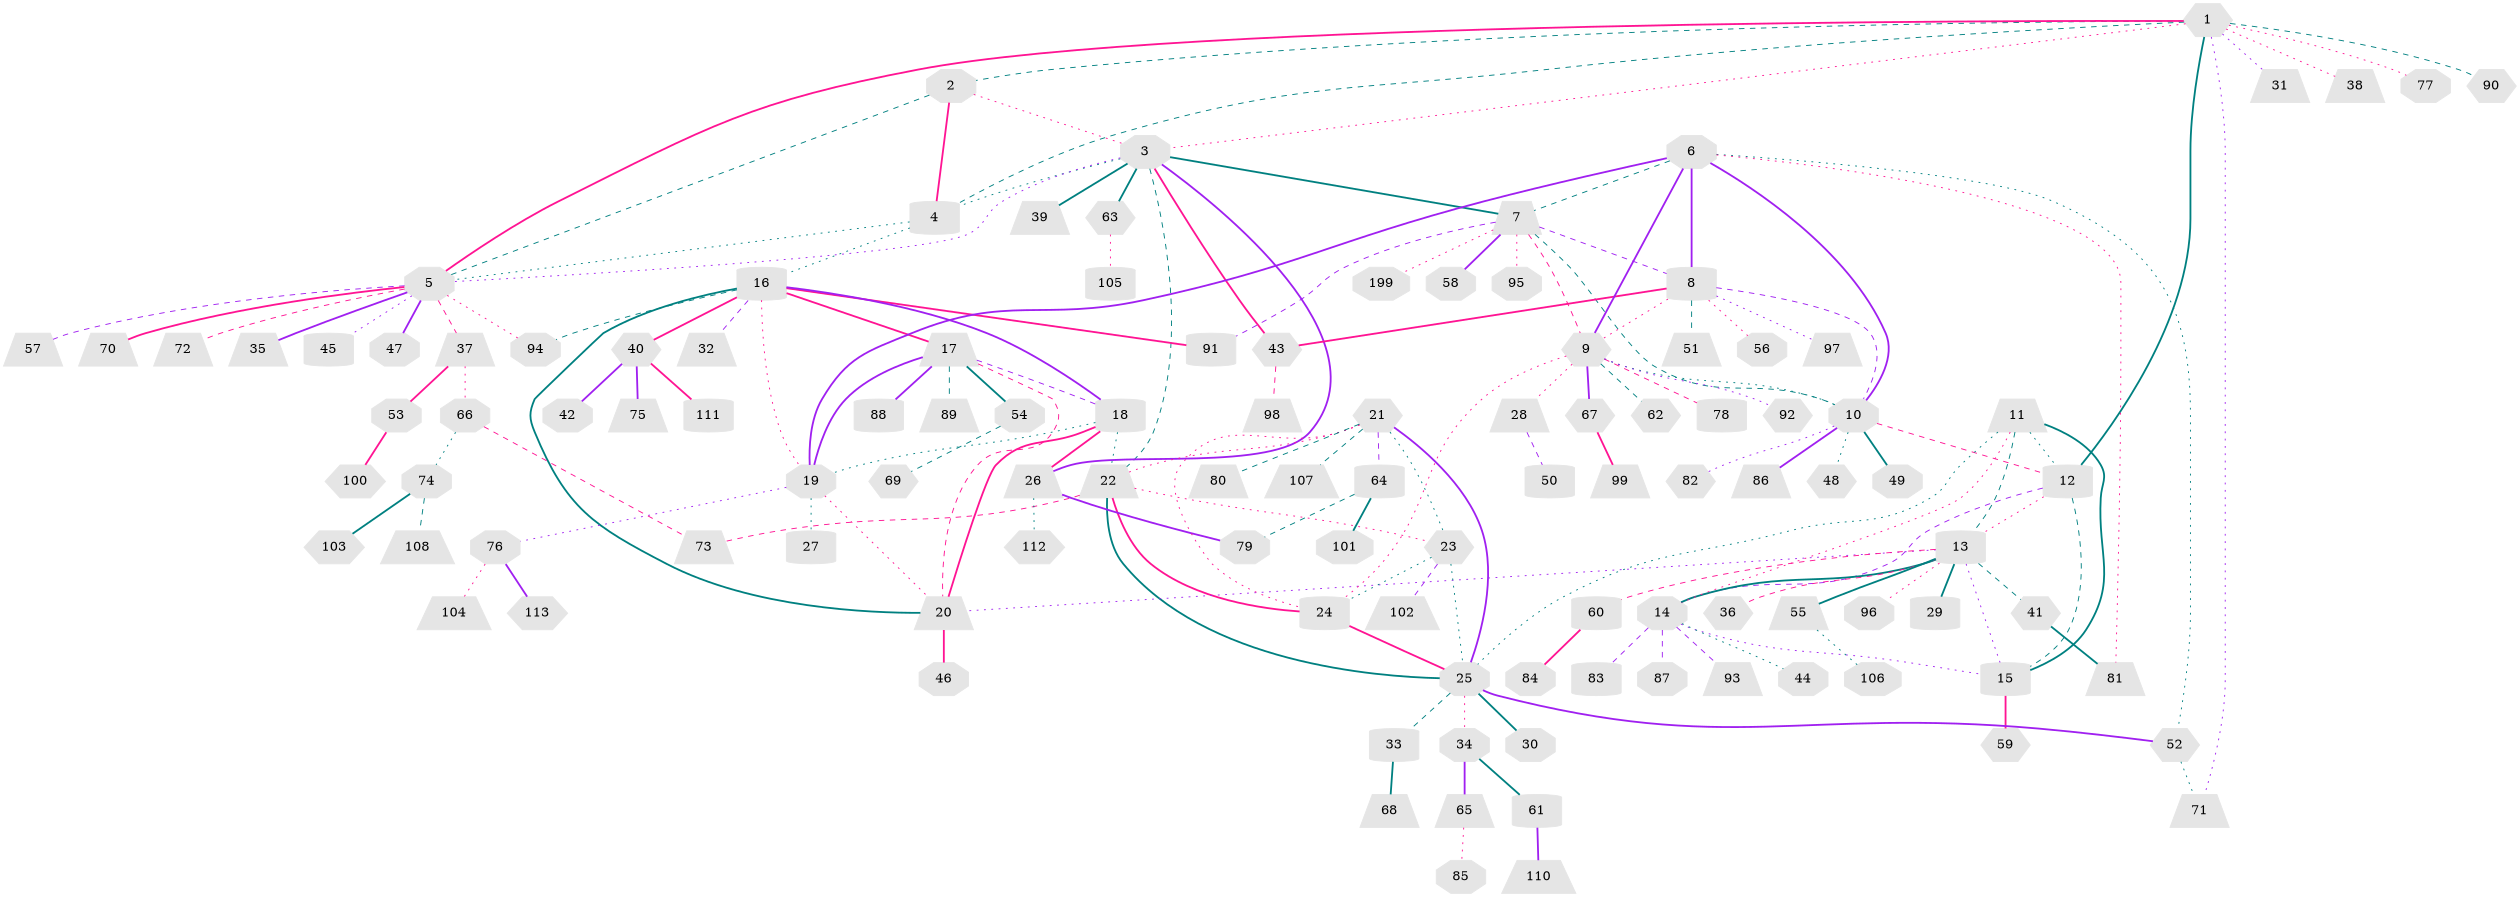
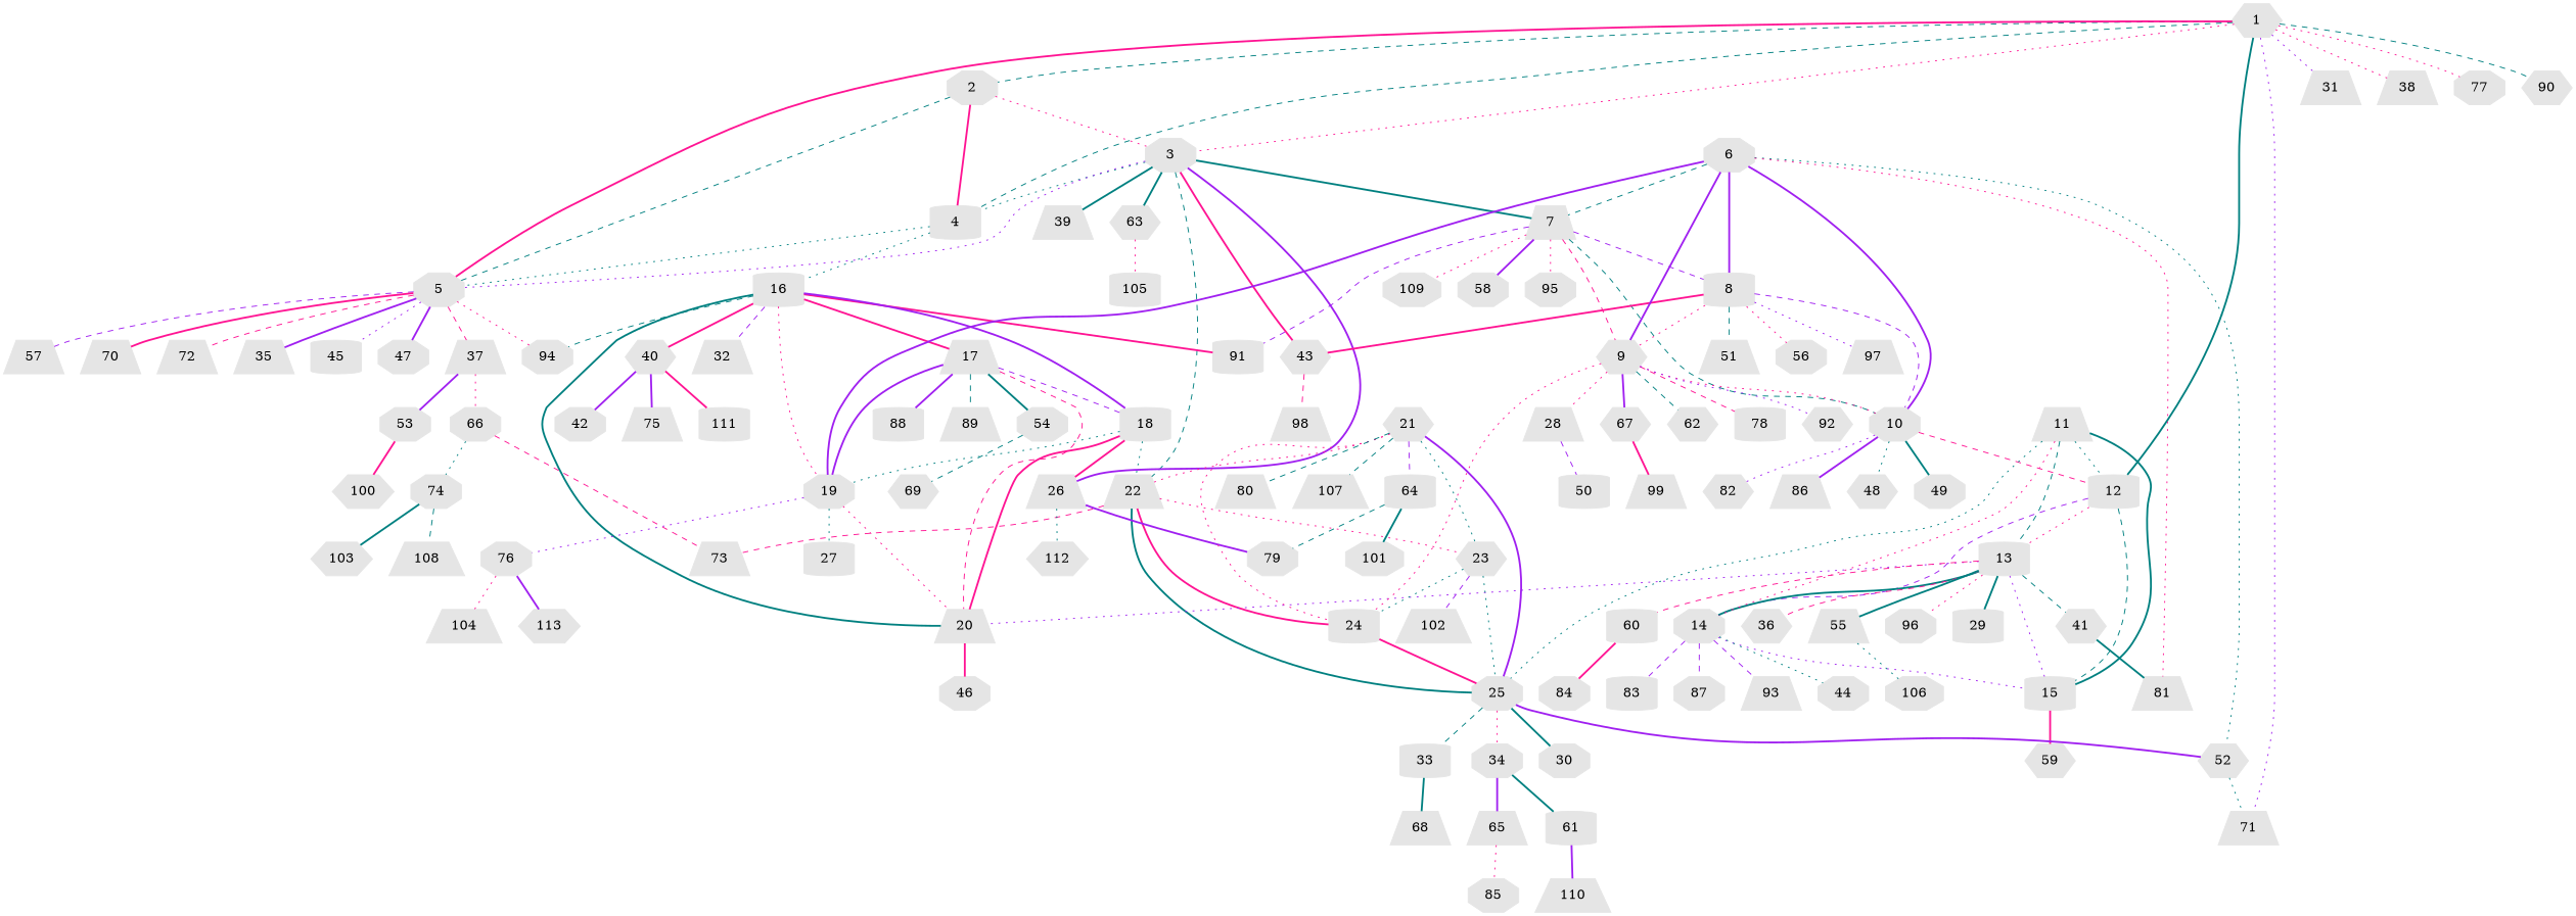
  graph {
    node [color=gray90 shape=trapezium style=filled]
    edge [color=teal style=bold]
    1 [shape=hexagon]
    2 [shape=octagon]
    3 [shape=octagon]
    4 [shape=cylinder]
    5 [shape=octagon]
    12 [shape=cylinder]
    31
    38
    71
    77 [shape=octagon]
    90 [shape=hexagon]
    7
    22
    26
    39
    43 [shape=hexagon]
    63 [shape=hexagon]
    16 [shape=cylinder]
    35
    37
    45 [shape=cylinder]
    47 [shape=octagon]
    57
    70
    72
    94 [shape=octagon]
    13 [shape=cylinder]
    14 [shape=octagon]
    15 [shape=cylinder]
    8 [shape=cylinder]
    9 [shape=hexagon]
    10 [shape=octagon]
    58 [shape=octagon]
    91 [shape=cylinder]
    95 [shape=octagon]
-   109 [shape=octagon label=199]
+   109 [shape=octagon]
    24 [shape=cylinder]
    25 [shape=octagon]
    23 [shape=hexagon]
    73
    79 [shape=octagon]
    112 [shape=hexagon]
    98
    105 [shape=cylinder]
    19 [shape=octagon]
    20
    17
    18 [shape=cylinder]
    32
    40 [shape=hexagon]
    53 [shape=octagon]
    66 [shape=octagon]
    6 [shape=octagon]
    52 [shape=hexagon]
    81
    51
    56 [shape=octagon]
    97
    28
    62 [shape=hexagon]
    67 [shape=hexagon]
    78 [shape=cylinder]
    92 [shape=hexagon]
    48 [shape=hexagon]
    49 [shape=octagon]
    82 [shape=hexagon]
    86
    27 [shape=cylinder]
    76 [shape=octagon]
    50 [shape=cylinder]
    99
    11
    29 [shape=cylinder]
    36 [shape=hexagon]
    41 [shape=hexagon]
    55
    60 [shape=cylinder]
    96 [shape=octagon]
    44 [shape=octagon]
    83 [shape=cylinder]
    87 [shape=octagon]
    93
    59 [shape=hexagon]
    30 [shape=octagon]
    33 [shape=cylinder]
    34 [shape=octagon]
    46 [shape=octagon]
    106 [shape=octagon]
    84 [shape=octagon]
    54 [shape=octagon]
    88 [shape=cylinder]
    89
    42 [shape=octagon]
    75
    111 [shape=cylinder]
    69 [shape=hexagon]
    104
    113 [shape=hexagon]
    21 [shape=hexagon]
    64 [shape=cylinder]
    80
    107
    102
    101 [shape=octagon]
    68
    61 [shape=cylinder]
    65
    110
    85 [shape=octagon]
    100 [shape=hexagon]
    74 [shape=octagon]
    103 [shape=hexagon]
    108
    1 -- 2 [style=dashed]
    1 -- 3 [color=deeppink style=dotted]
    1 -- 4 [style=dashed]
    1 -- 5 [color=deeppink]
    1 -- 12
    1 -- 31 [color=purple style=dotted]
    1 -- 38 [color=deeppink style=dotted]
    1 -- 71 [color=purple style=dotted]
    1 -- 77 [color=deeppink style=dotted]
    1 -- 90 [style=dashed]
    2 -- 3 [color=deeppink style=dotted]
    2 -- 4 [color=deeppink]
    2 -- 5 [style=dashed]
    3 -- 4 [style=dotted]
    3 -- 5 [color=purple style=dotted]
    3 -- 7
    3 -- 22 [style=dashed]
    3 -- 26 [color=purple]
    3 -- 39
    3 -- 43 [color=deeppink]
    3 -- 63
    4 -- 5 [style=dotted]
    4 -- 16 [style=dotted]
    5 -- 35 [color=purple]
    5 -- 37 [color=deeppink style=dashed]
    5 -- 45 [color=purple style=dotted]
    5 -- 47 [color=purple]
    5 -- 57 [color=purple style=dashed]
    5 -- 70 [color=deeppink]
    5 -- 72 [color=deeppink style=dashed]
    5 -- 94 [color=deeppink style=dotted]
    12 -- 13 [color=deeppink style=dotted]
    12 -- 14 [color=purple style=dashed]
    12 -- 15 [style=dashed]
    7 -- 8 [color=purple style=dashed]
    7 -- 9 [color=deeppink style=dashed]
    7 -- 10 [style=dashed]
    7 -- 58 [color=purple]
    7 -- 91 [color=purple style=dashed]
    7 -- 95 [color=deeppink style=dotted]
    7 -- 109 [color=deeppink style=dotted]
    22 -- 24 [color=deeppink]
    22 -- 25
    22 -- 23 [color=deeppink style=dotted]
    22 -- 73 [color=deeppink style=dashed]
    26 -- 79 [color=purple]
    26 -- 112 [style=dotted]
    43 -- 98 [color=deeppink style=dashed]
    63 -- 105 [color=deeppink style=dotted]
    16 -- 94 [style=dashed]
    16 -- 91 [color=deeppink]
    16 -- 19 [color=deeppink style=dotted]
    16 -- 20
    16 -- 17 [color=deeppink]
    16 -- 18 [color=purple]
    16 -- 32 [color=purple style=dashed]
    16 -- 40 [color=deeppink]
-   37 -- 53 [color=deeppink]
+   37 -- 53 [color=purple]
    37 -- 66 [color=deeppink style=dotted]
    13 -- 14
    13 -- 15 [color=purple style=dotted]
    13 -- 20 [color=purple style=dotted]
    13 -- 29
    13 -- 36 [color=deeppink style=dashed]
    13 -- 41 [style=dashed]
    13 -- 55
    13 -- 60 [color=deeppink style=dashed]
    13 -- 96 [color=deeppink style=dotted]
    14 -- 15 [color=purple style=dotted]
    14 -- 44 [style=dotted]
    14 -- 83 [color=purple style=dashed]
    14 -- 87 [color=purple style=dashed]
    14 -- 93 [color=purple style=dashed]
    15 -- 59 [color=deeppink]
    8 -- 43 [color=deeppink]
    8 -- 9 [color=deeppink style=dotted]
    8 -- 10 [color=purple style=dashed]
    8 -- 51 [style=dashed]
    8 -- 56 [color=deeppink style=dotted]
    8 -- 97 [color=purple style=dotted]
-   9 -- 10 [style=dotted]
+   9 -- 10 [color=deeppink style=dotted]
    9 -- 24 [color=deeppink style=dotted]
    9 -- 28 [color=deeppink style=dotted]
    9 -- 62 [style=dashed]
    9 -- 67 [color=purple]
    9 -- 78 [color=deeppink style=dashed]
    9 -- 92 [color=purple style=dotted]
    10 -- 12 [color=deeppink style=dashed]
    10 -- 48 [style=dotted]
    10 -- 49
    10 -- 82 [color=purple style=dotted]
    10 -- 86 [color=purple]
    24 -- 25 [color=deeppink]
    25 -- 52 [color=purple]
    25 -- 30
    25 -- 33 [style=dashed]
    25 -- 34 [color=deeppink style=dotted]
    23 -- 24 [style=dotted]
    23 -- 25 [style=dotted]
    23 -- 102 [color=purple style=dashed]
    19 -- 20 [color=deeppink style=dotted]
    19 -- 27 [style=dotted]
    19 -- 76 [color=purple style=dotted]
    20 -- 46 [color=deeppink]
    17 -- 19 [color=purple]
    17 -- 20 [color=deeppink style=dashed]
    17 -- 18 [color=purple style=dashed]
    17 -- 54
    17 -- 88 [color=purple]
    17 -- 89 [style=dashed]
    18 -- 22 [style=dotted]
    18 -- 26 [color=deeppink]
    18 -- 19 [style=dotted]
    18 -- 20 [color=deeppink]
    40 -- 42 [color=purple]
    40 -- 75 [color=purple]
    40 -- 111 [color=deeppink]
    53 -- 100 [color=deeppink]
    66 -- 73 [color=deeppink style=dashed]
    66 -- 74 [style=dotted]
    6 -- 7 [style=dashed]
    6 -- 8 [color=purple]
    6 -- 9 [color=purple]
    6 -- 10 [color=purple]
    6 -- 19 [color=purple]
    6 -- 52 [style=dotted]
    6 -- 81 [color=deeppink style=dotted]
    52 -- 71 [style=dotted]
    28 -- 50 [color=purple style=dashed]
    67 -- 99 [color=deeppink]
    76 -- 104 [color=deeppink style=dotted]
    76 -- 113 [color=purple]
    11 -- 12 [style=dotted]
    11 -- 13 [style=dashed]
    11 -- 14 [color=deeppink style=dotted]
    11 -- 15
    11 -- 25 [style=dotted]
    41 -- 81
    55 -- 106 [style=dotted]
    60 -- 84 [color=deeppink]
    33 -- 68
    34 -- 61
    34 -- 65 [color=purple]
    54 -- 69 [style=dashed]
    21 -- 22 [color=deeppink style=dotted]
    21 -- 24 [color=deeppink style=dotted]
    21 -- 25 [color=purple]
    21 -- 23 [style=dotted]
    21 -- 64 [color=purple style=dashed]
    21 -- 80 [style=dashed]
    21 -- 107 [style=dashed]
    64 -- 79 [style=dashed]
    64 -- 101
    61 -- 110 [color=purple]
    65 -- 85 [color=deeppink style=dotted]
    74 -- 103
    74 -- 108 [style=dashed]
  }
